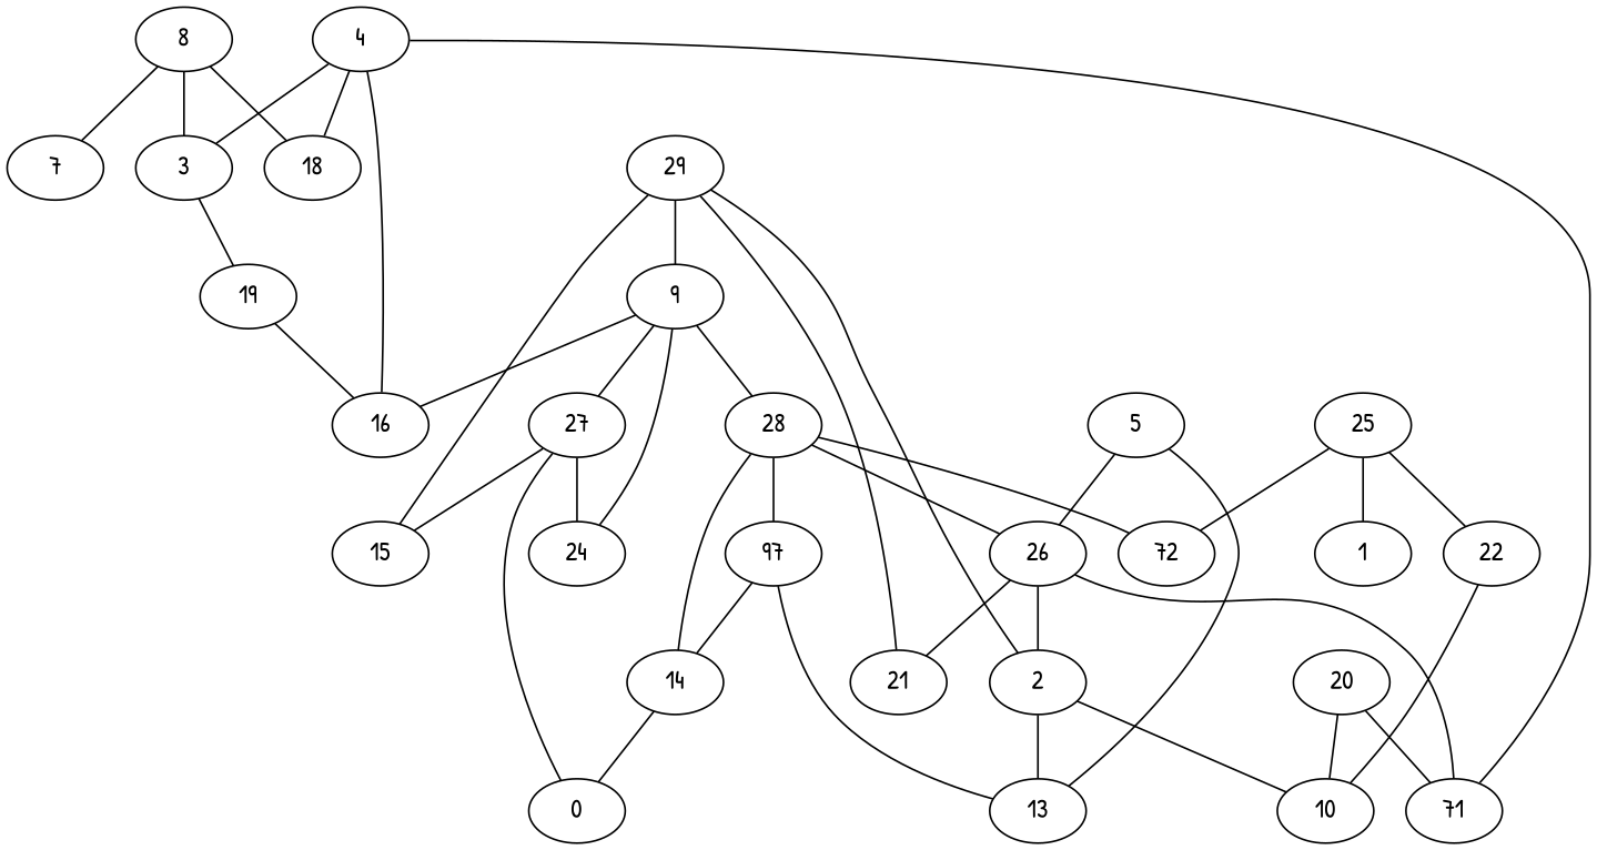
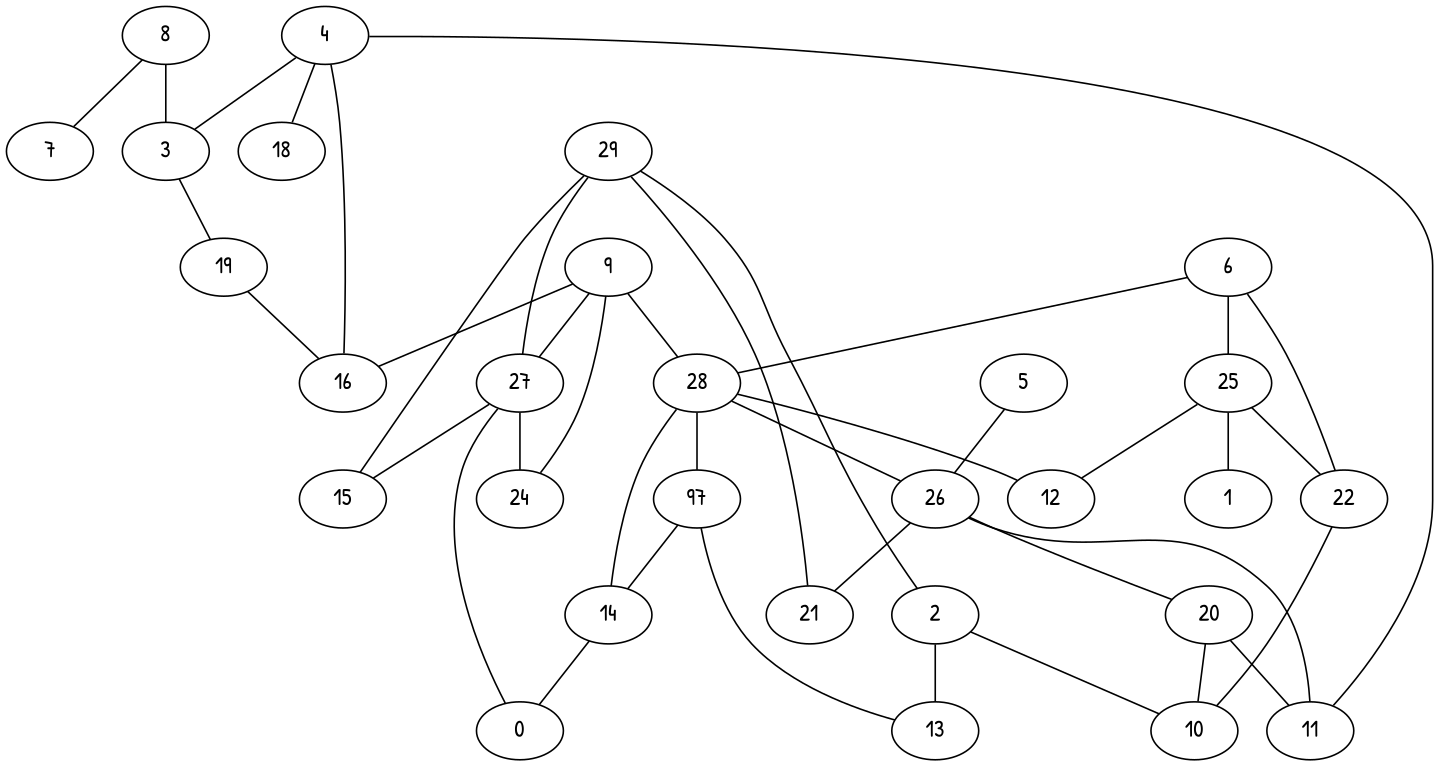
  digraph {
    fontname="Patrick Hand"
    node [fontname="Patrick Hand"]
    edge [color=black dir=none fontname="Patrick Hand"]
    8
    7
    18
    3
    19
    29
    15
    21
    27
    2
    4
    16
-   11 [label=71]
+   11
    9
    28
    24
    0
    n18 [label=97]
-   12 [label=72]
+   12
    26
    14
    13
    20
    5
    10
    25
    1
    22
+   6
    subgraph sub_1 {
      8
      7
      18
      3
      19
      29
      15
      21
      27
      2
      4
      16
      11
      9
      28
      24
      0
      n18
      12
      26
      14
      13
      20
      5
      10
      25
      1
      22
+     6
    }
    8 -> 7
-   8 -> 18
    8 -> 3
    3 -> 19
    19 -> 16
    29 -> 15
    29 -> 21
-   29 -> 9
+   29 -> 27
    29 -> 2
    27 -> 15
    27 -> 24
    27 -> 0
    2 -> 13
    2 -> 10
    4 -> 18
    4 -> 3
    4 -> 16
    4 -> 11
    9 -> 27
    9 -> 16
    9 -> 28
    9 -> 24
    28 -> n18
    28 -> 12
    28 -> 26
    28 -> 14
    n18 -> 14
    n18 -> 13
    26 -> 21
    26 -> 11
-   26 -> 2
+   26 -> 20
    14 -> 0
    20 -> 11
    20 -> 10
    5 -> 26
-   5 -> 13
    25 -> 12
    25 -> 1
    25 -> 22
    22 -> 10
+   6 -> 28
+   6 -> 25
+   6 -> 22
  }
